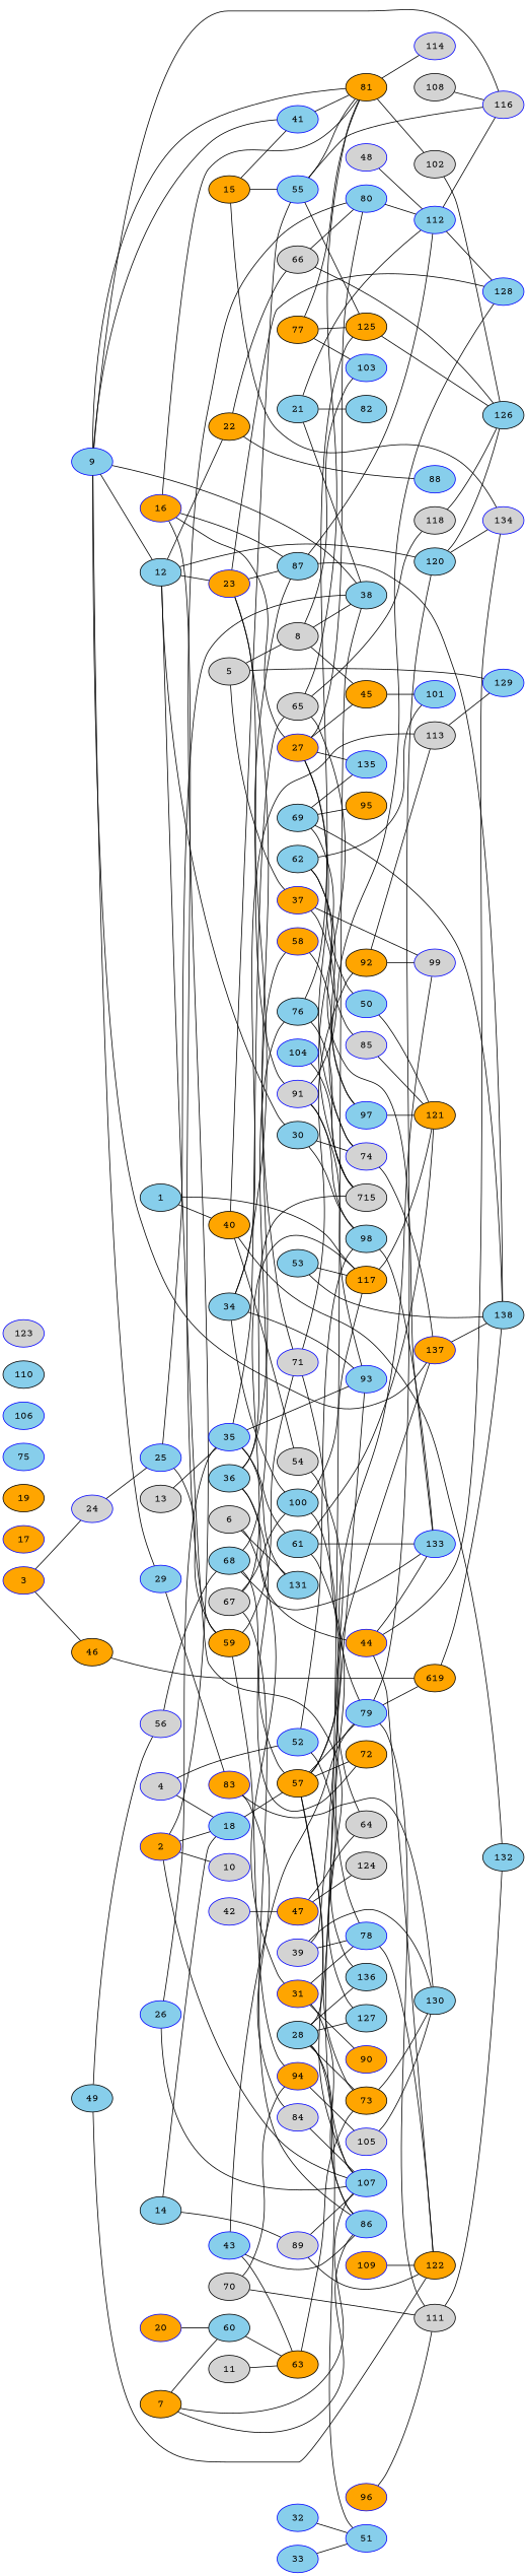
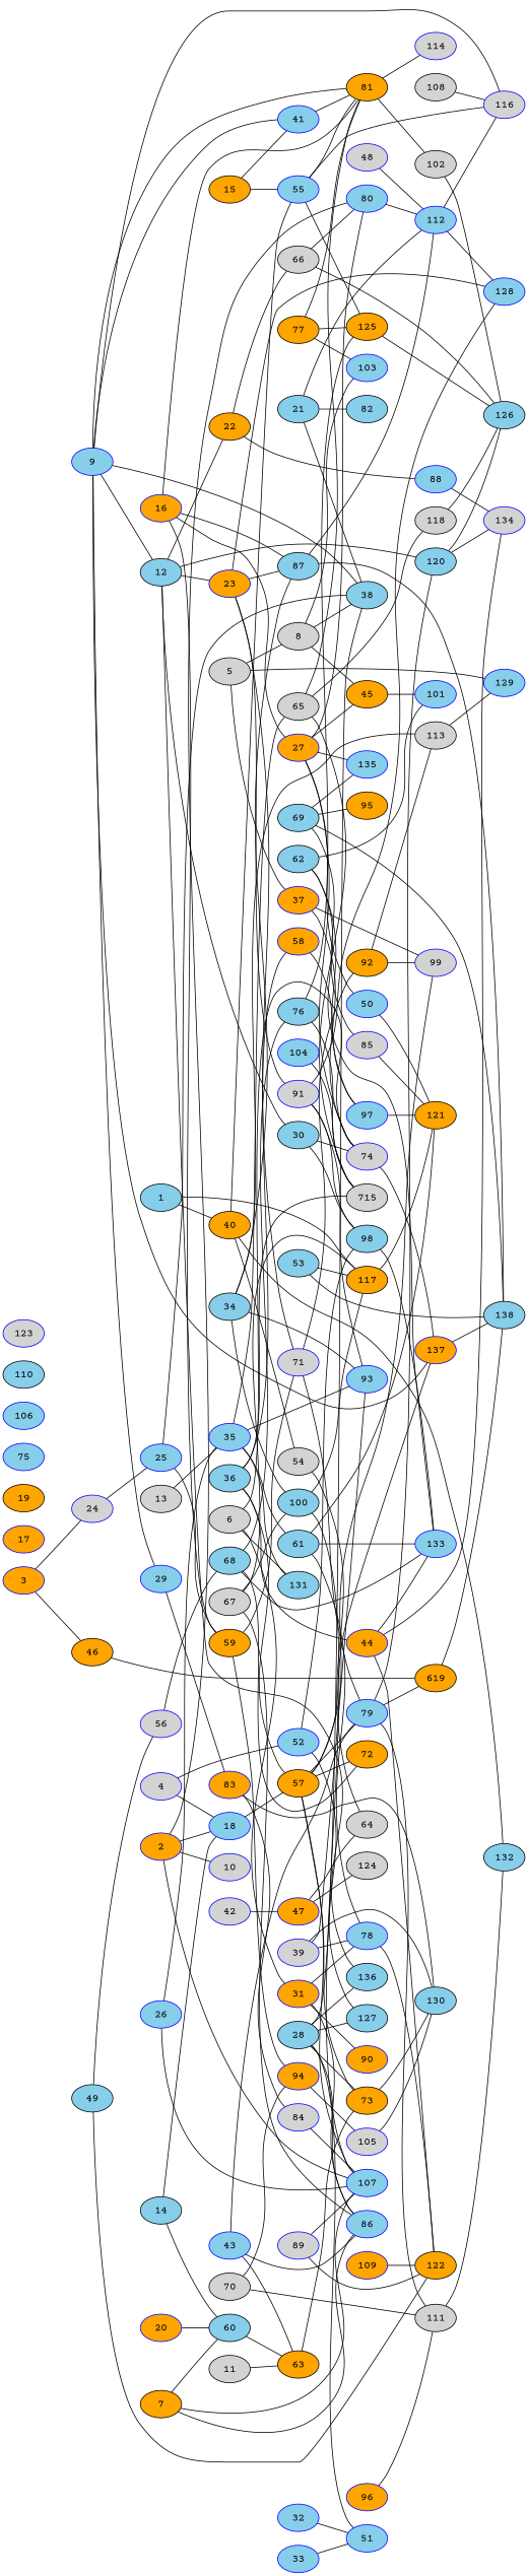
  graph {
    fontname="Courier Prime"
    rankdir=LR
    node [color=black fillcolor=skyblue fontname="Courier Prime" style=filled]
    edge [fontname="Courier Prime"]
    40 [fillcolor=orange]
    1
    117 [fillcolor=orange]
    55 [color=blue]
    54 [fillcolor=lightgrey]
    132
    121 [fillcolor=orange]
    2 [color=blue fillcolor=orange]
    10 [color=blue fillcolor=lightgrey]
    18 [color=blue]
    80 [color=blue]
    107 [color=blue]
    57 [fillcolor=orange]
    112 [color=blue]
    3 [color=blue fillcolor=orange]
    24 [color=blue fillcolor=lightgrey]
    46 [fillcolor=orange]
    25 [color=blue]
    n19 [fillcolor=orange label=619]
    4 [color=blue fillcolor=lightgrey]
    52 [color=blue]
    127
    98
    5 [fillcolor=lightgrey]
    8 [fillcolor=lightgrey]
    37 [color=blue fillcolor=orange]
    129 [color=blue]
    38
    45 [fillcolor=orange]
    103 [color=blue]
    74 [color=blue fillcolor=lightgrey]
    99 [color=blue fillcolor=lightgrey]
    6 [fillcolor=lightgrey]
    31 [color=blue fillcolor=orange]
    131
    86 [color=blue]
    78 [color=blue]
    90 [color=blue fillcolor=orange]
    137 [color=blue fillcolor=orange]
    7 [fillcolor=orange]
    60
    63 [fillcolor=orange]
    101 [color=blue]
    9 [color=blue]
    12
    29 [color=blue]
    41 [color=blue]
    81 [fillcolor=orange]
    116 [color=blue fillcolor=lightgrey]
    22 [fillcolor=orange]
    23 [color=blue fillcolor=orange]
    30
    120
    136
    83 [color=blue fillcolor=orange]
    102 [fillcolor=lightgrey]
    114 [color=blue fillcolor=lightgrey]
    138
    11 [fillcolor=lightgrey]
    73 [fillcolor=orange]
    66 [fillcolor=lightgrey]
    88 [color=blue]
    87
    71 [color=blue fillcolor=lightgrey]
    91 [color=blue fillcolor=lightgrey]
    128 [color=blue]
    134 [color=blue fillcolor=lightgrey]
    126
    13 [fillcolor=lightgrey]
    35 [color=blue]
    93 [color=blue]
    61
    65 [fillcolor=lightgrey]
    14
    89 [color=blue fillcolor=lightgrey]
    122 [fillcolor=orange]
    15 [fillcolor=orange]
    125 [fillcolor=orange]
    16 [color=blue fillcolor=orange]
    27 [color=blue fillcolor=orange]
    59 [fillcolor=orange]
    50 [color=blue]
    135 [color=blue]
    94 [color=blue fillcolor=orange]
    17 [color=blue fillcolor=orange]
    79 [color=blue]
    72 [fillcolor=orange]
    19 [fillcolor=orange]
    20 [color=blue fillcolor=orange]
    21
    82
    92 [fillcolor=orange]
    26 [color=blue]
    28
    51 [color=blue]
    130
    84 [color=blue fillcolor=lightgrey]
    133 [color=blue]
    32 [color=blue]
    33 [color=blue]
    34
    100
    113 [fillcolor=lightgrey]
    n104 [fillcolor=lightgrey label=715]
    118 [fillcolor=lightgrey]
    36
    44 [color=blue fillcolor=orange]
    58 [color=blue fillcolor=orange]
    97 [color=blue]
    39 [color=blue fillcolor=lightgrey]
    64 [fillcolor=lightgrey]
    42 [color=blue fillcolor=lightgrey]
    47 [color=blue fillcolor=orange]
    124 [fillcolor=lightgrey]
    43 [color=blue]
    111 [fillcolor=lightgrey]
    48 [color=blue fillcolor=lightgrey]
    49
    56 [color=blue fillcolor=lightgrey]
    68
    53
    76
    105 [color=blue fillcolor=lightgrey]
    62
    67 [fillcolor=lightgrey]
    69
    85 [color=blue fillcolor=lightgrey]
    95 [fillcolor=orange]
    70 [fillcolor=lightgrey]
    75 [color=blue]
    77 [fillcolor=orange]
    96 [color=blue fillcolor=orange]
    104 [color=blue]
    106 [color=blue]
    108 [fillcolor=lightgrey]
    109 [color=blue fillcolor=orange]
    110
    123 [color=blue fillcolor=lightgrey]
    40 -- 55
    40 -- 54
    40 -- 132
    1 -- 40
    1 -- 117
    117 -- 121
    55 -- 81
    55 -- 116
    55 -- 125
    54 -- 64
    2 -- 10
    2 -- 18
    2 -- 80
    2 -- 107
    18 -- 57
    80 -- 112
    57 -- 107
    57 -- 99
    57 -- 137
    57 -- 73
    57 -- 79
    57 -- 72
    112 -- 116
    112 -- 128
    3 -- 24
    3 -- 46
    24 -- 25
    46 -- n19
    25 -- 38
    25 -- 59
    n19 -- 138
    4 -- 18
    4 -- 52
    52 -- 127
    52 -- 98
    98 -- 133
    5 -- 8
    5 -- 37
    5 -- 129
    8 -- 38
    8 -- 45
    8 -- 103
    37 -- 74
    37 -- 99
    45 -- 101
    74 -- 137
+   6 -- 74
    6 -- 31
    6 -- 131
    31 -- 86
    31 -- 78
    31 -- 90
    78 -- 122
    137 -- 138
    7 -- 107
    7 -- 86
    7 -- 60
    60 -- 63
    63 -- 73
    9 -- 38
    9 -- 137
    9 -- 12
    9 -- 29
    9 -- 41
    9 -- 81
    9 -- 116
    12 -- 22
    12 -- 23
    12 -- 30
    12 -- 120
    12 -- 136
    29 -- 83
    41 -- 81
    81 -- 102
    81 -- 114
    22 -- 66
    22 -- 88
    23 -- 87
    23 -- 71
    23 -- 91
    23 -- 128
    30 -- 98
    30 -- 74
    120 -- 134
    120 -- 126
    83 -- 130
    83 -- 84
    102 -- 126
    11 -- 63
    73 -- 130
    66 -- 80
    66 -- 126
    87 -- 112
    87 -- 138
    71 -- 79
    71 -- 92
    91 -- 98
    91 -- 128
    91 -- 93
    13 -- 35
    35 -- 131
    35 -- 93
    35 -- 61
    35 -- 65
    61 -- 121
    61 -- 78
    61 -- 133
    65 -- 81
    65 -- n104
    65 -- 118
    14 -- 18
-   14 -- 89
+   14 -- 60
    89 -- 107
    89 -- 122
    15 -- 55
    15 -- 41
-   15 -- 134
+   88 -- 134
    125 -- 126
    16 -- 81
    16 -- 87
    16 -- 27
    16 -- 59
    27 -- 80
    27 -- 45
    27 -- 74
    27 -- 50
    27 -- 135
    59 -- 71
    59 -- 94
    50 -- 121
    94 -- 105
    79 -- n19
    79 -- 120
    79 -- 111
    20 -- 60
    21 -- 112
    21 -- 38
    21 -- 82
    92 -- 99
    92 -- 113
    26 -- 107
    26 -- 35
    28 -- 127
    28 -- 38
    28 -- 86
    28 -- 136
    28 -- 73
    28 -- 51
    84 -- 107
    32 -- 51
    33 -- 51
    34 -- 87
    34 -- 93
    34 -- 100
    34 -- 113
    100 -- 117
    100 -- 107
    113 -- 129
    118 -- 126
    36 -- 57
    36 -- n104
    36 -- 44
    36 -- 58
    44 -- 134
    44 -- 122
    44 -- 133
    58 -- 97
    97 -- 121
    39 -- 78
    39 -- 93
    39 -- 130
    42 -- 47
    47 -- 64
    47 -- 124
    43 -- 86
    43 -- 63
    43 -- 79
    111 -- 132
    48 -- 112
    49 -- 122
    49 -- 56
    56 -- 68
    68 -- 72
    68 -- 133
    68 -- 76
    53 -- 117
    53 -- 138
    76 -- 125
    76 -- n104
    105 -- 130
    62 -- 101
    62 -- 133
    62 -- 97
    67 -- 117
    67 -- 86
    67 -- 100
    69 -- 138
    69 -- 135
    69 -- 85
    69 -- 95
    85 -- 121
    70 -- 94
    70 -- 111
    77 -- 103
    77 -- 81
    77 -- 125
    96 -- 111
    104 -- n104
    108 -- 116
    109 -- 122
  }
